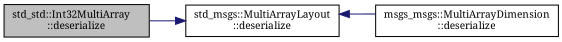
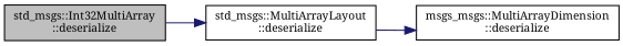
  digraph {
    fontname="Noto Serif"
    rankdir=LR
    node [color=black fillcolor=white fontname="Noto Serif" fontsize=10 shape=record style=filled]
    edge [color=midnightblue fontname="Noto Serif" fontsize=10 labelfontname=Helvetica labelfontsize=10 style=solid]
-   n1 [fillcolor=grey75 fontcolor=black height=0.2 label="std_std::Int32MultiArray\l::deserialize" width=0.4]
+   n1 [fillcolor=grey75 fontcolor=black height=0.2 label="std_msgs::Int32MultiArray\l::deserialize" width=0.4]
    n2 [height=0.2 label="std_msgs::MultiArrayLayout\l::deserialize" width=0.4]
    n3 [height=0.2 label="msgs_msgs::MultiArrayDimension\l::deserialize" width=0.4]
    n1 -> n2
-   n3 -> n2
+   n2 -> n3
  }
